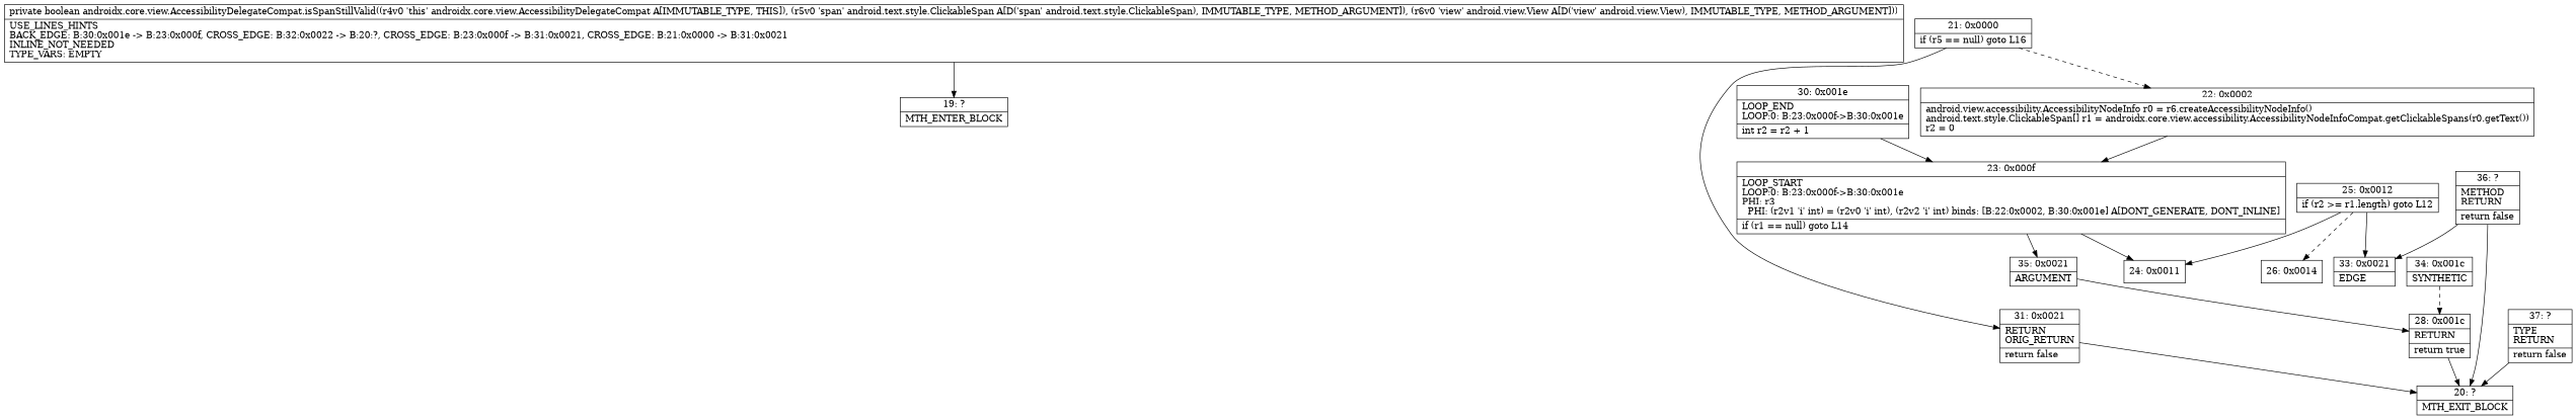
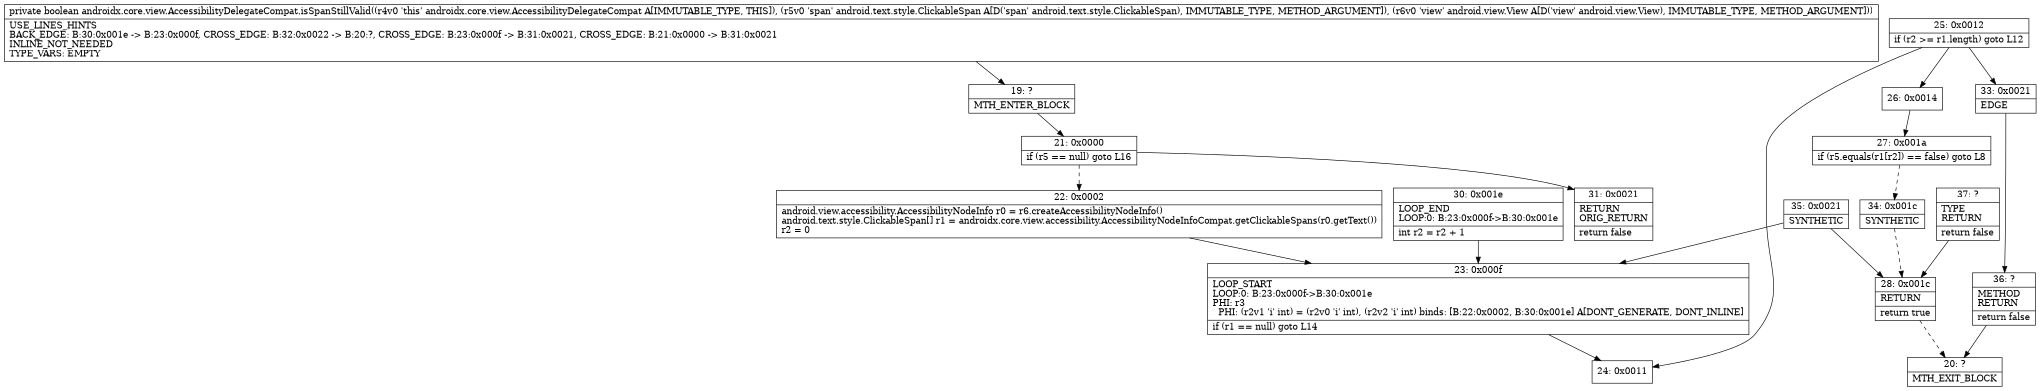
  digraph {
    node [shape=record]
    n1 [label="{19\:\ ?|MTH_ENTER_BLOCK\l}"]
    n2 [label="{21\:\ 0x0000|if (r5 == null) goto L16\l}"]
    n3 [label="{22\:\ 0x0002|android.view.accessibility.AccessibilityNodeInfo r0 = r6.createAccessibilityNodeInfo()\landroid.text.style.ClickableSpan[] r1 = androidx.core.view.accessibility.AccessibilityNodeInfoCompat.getClickableSpans(r0.getText())\lr2 = 0\l}"]
    n4 [label="{31\:\ 0x0021|RETURN\lORIG_RETURN\l|return false\l}"]
    n5 [label="{23\:\ 0x000f|LOOP_START\lLOOP:0: B:23:0x000f\-\>B:30:0x001e\lPHI: r3 \l  PHI: (r2v1 'i' int) = (r2v0 'i' int), (r2v2 'i' int) binds: [B:22:0x0002, B:30:0x001e] A[DONT_GENERATE, DONT_INLINE]\l|if (r1 == null) goto L14\l}"]
    n6 [label="{20\:\ ?|MTH_EXIT_BLOCK\l}"]
    n7 [label="{24\:\ 0x0011}"]
-   n8 [label="{35\:\ 0x0021|ARGUMENT\l}"]
+   n8 [label="{35\:\ 0x0021|SYNTHETIC\l}"]
    n9 [label="{28\:\ 0x001c|RETURN\l|return true\l}"]
    n10 [label="{25\:\ 0x0012|if (r2 \>= r1.length) goto L12\l}"]
    n11 [label="{26\:\ 0x0014}"]
    n12 [label="{33\:\ 0x0021|EDGE\l}"]
+   n13 [label="{27\:\ 0x001a|if (r5.equals(r1[r2]) == false) goto L8\l}"]
    n14 [label="{36\:\ ?|METHOD\lRETURN\l|return false\l}"]
    n15 [label="{34\:\ 0x001c|SYNTHETIC\l}"]
    n16 [label="{30\:\ 0x001e|LOOP_END\lLOOP:0: B:23:0x000f\-\>B:30:0x001e\l|int r2 = r2 + 1\l}"]
    n17 [label="{37\:\ ?|TYPE\lRETURN\l|return false\l}"]
    n18 [label="{private boolean androidx.core.view.AccessibilityDelegateCompat.isSpanStillValid((r4v0 'this' androidx.core.view.AccessibilityDelegateCompat A[IMMUTABLE_TYPE, THIS]), (r5v0 'span' android.text.style.ClickableSpan A[D('span' android.text.style.ClickableSpan), IMMUTABLE_TYPE, METHOD_ARGUMENT]), (r6v0 'view' android.view.View A[D('view' android.view.View), IMMUTABLE_TYPE, METHOD_ARGUMENT]))  | USE_LINES_HINTS\lBACK_EDGE: B:30:0x001e \-\> B:23:0x000f, CROSS_EDGE: B:32:0x0022 \-\> B:20:?, CROSS_EDGE: B:23:0x000f \-\> B:31:0x0021, CROSS_EDGE: B:21:0x0000 \-\> B:31:0x0021\lINLINE_NOT_NEEDED\lTYPE_VARS: EMPTY\l}"]
+   n1 -> n2
    n2 -> n3 [style=dashed]
    n2 -> n4
    n3 -> n5
-   n4 -> n6
    n5 -> n7 [style=solid]
-   n5 -> n8
+   n8 -> n5
    n8 -> n9
-   n9 -> n6
+   n9 -> n6 [style=dashed]
    n10 -> n7
-   n10 -> n11 [style=dashed]
+   n10 -> n11 [style=solid]
    n10 -> n12
-   n14 -> n12
+   n11 -> n13
+   n12 -> n14
+   n13 -> n15 [style=dashed]
    n14 -> n6
    n15 -> n9 [style=dashed]
    n16 -> n5
-   n17 -> n6
+   n17 -> n9
    n18 -> n1
  }
